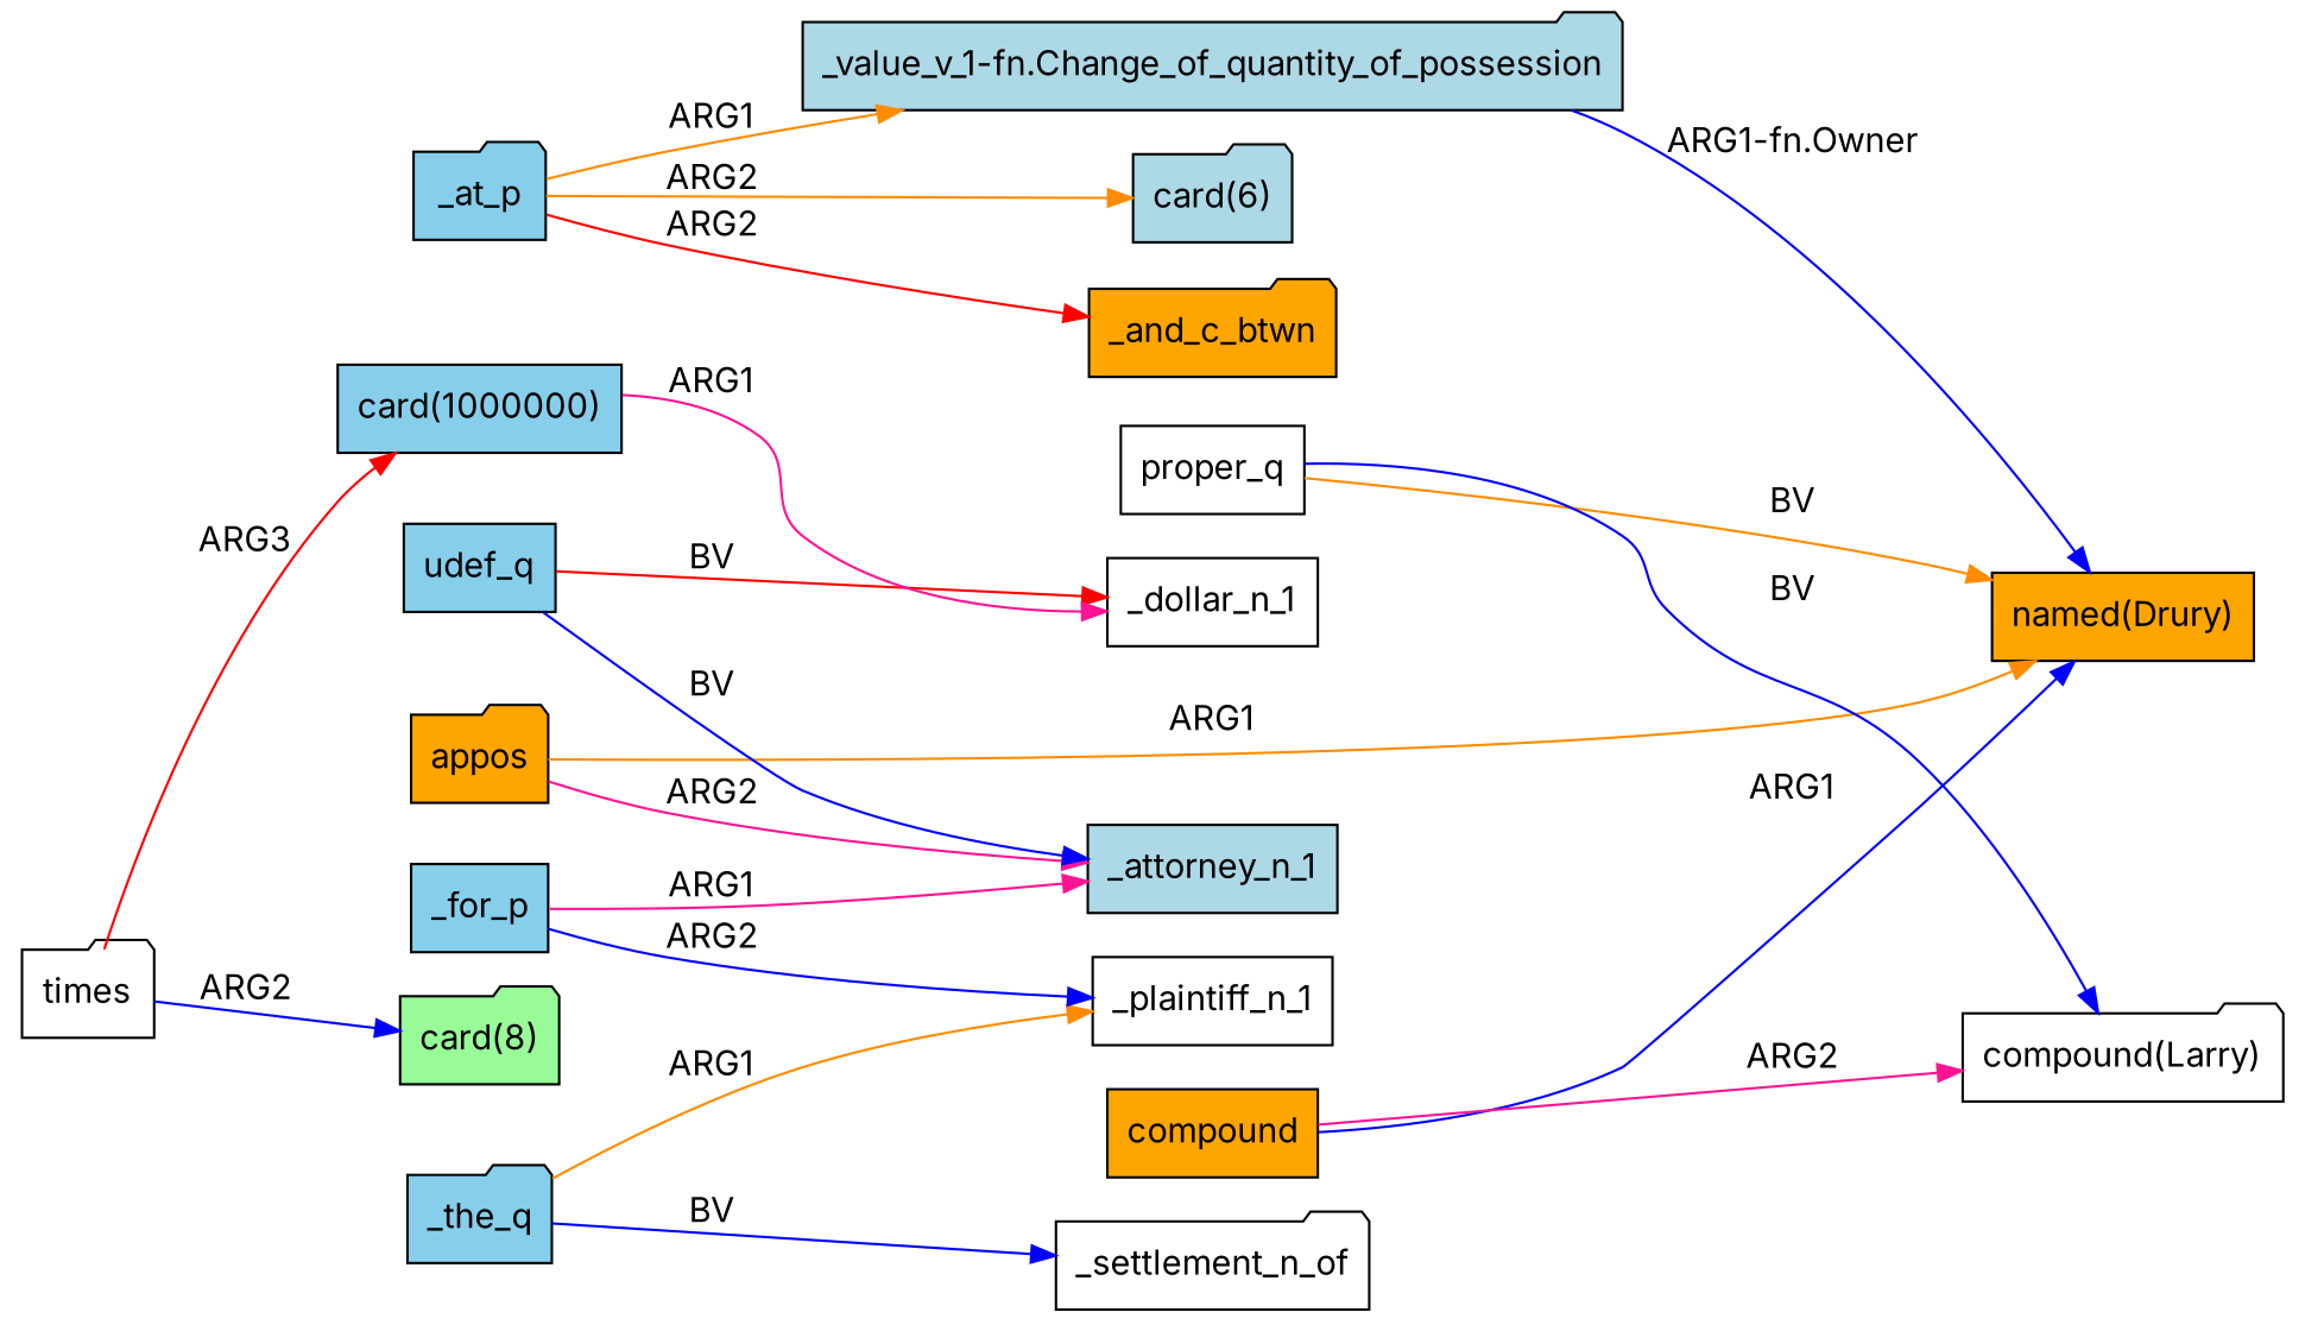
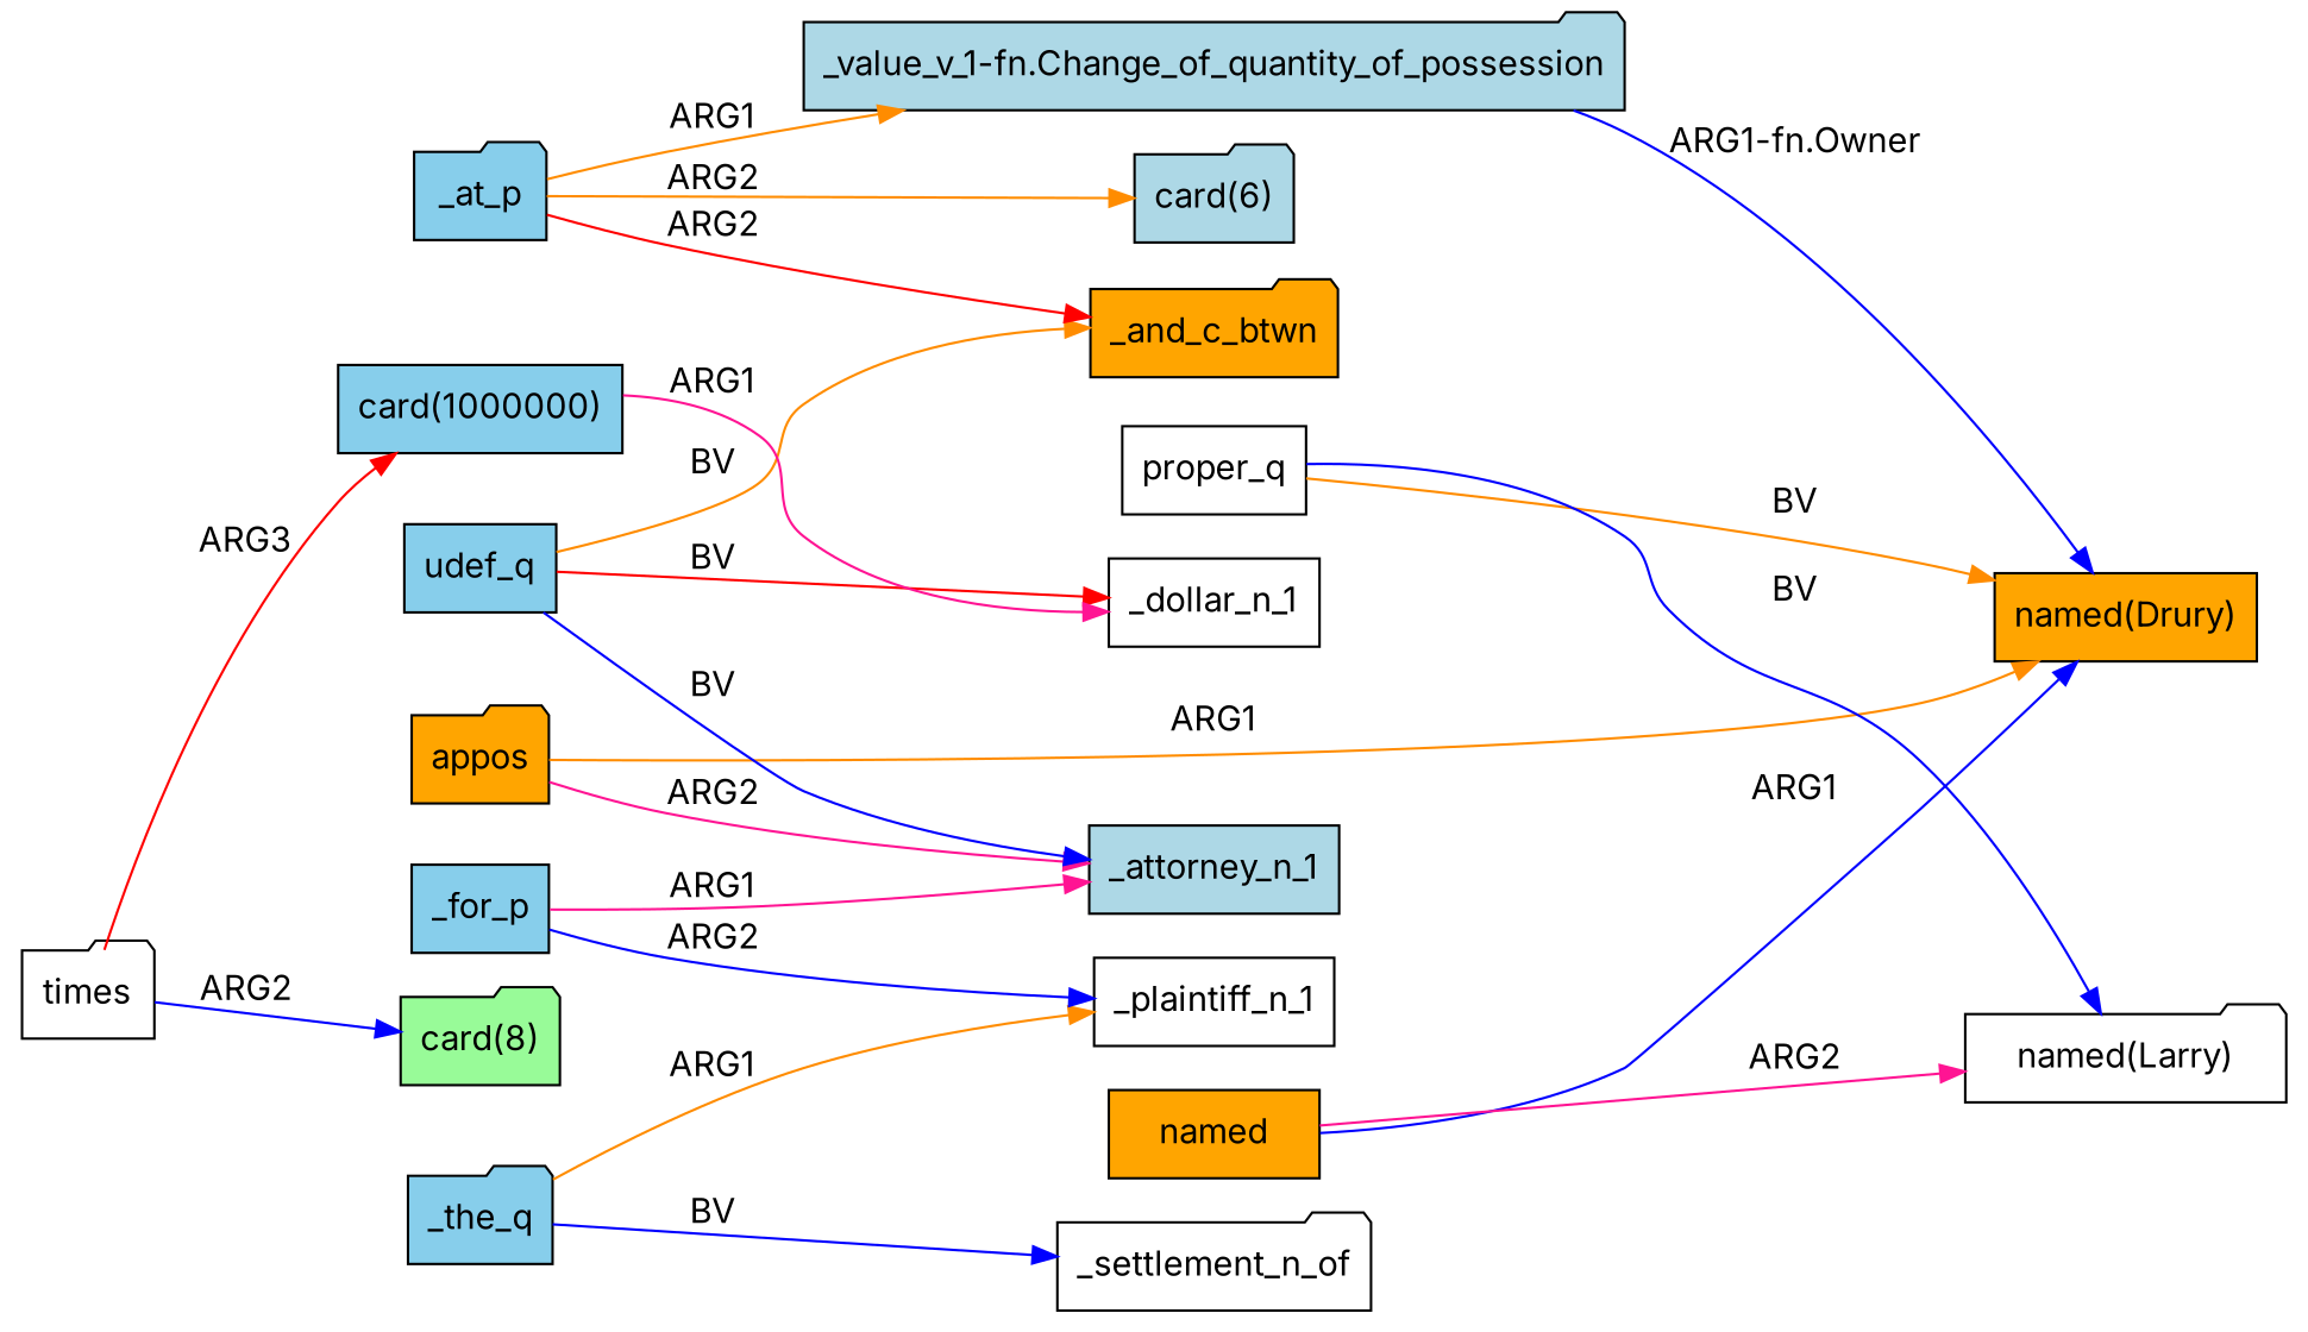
  digraph {
    fontname=Inter
    rankdir=LR
    node [fillcolor=white fontname=Inter shape=folder style=filled]
    edge [color=blue fontname=Inter]
    appos [fillcolor=orange]
    _attorney_n_1 [fillcolor=lightblue shape=box]
    "named(Drury)" [fillcolor=orange shape=box]
    udef_q [fillcolor=skyblue shape=box]
    _and_c_btwn [fillcolor=orange]
    _dollar_n_1 [shape=box]
    "card(1000000)" [fillcolor=skyblue shape=box]
    times
    "card(8)" [fillcolor=palegreen]
    "card(6)" [fillcolor=lightblue]
    _the_q [fillcolor=skyblue]
    _plaintiff_n_1 [shape=box]
    _settlement_n_of
    _for_p [fillcolor=skyblue shape=box]
-   compound [fillcolor=orange shape=box]
-   "named(Larry)" [label="compound(Larry)"]
+   compound [fillcolor=orange shape=box label=named]
+   "named(Larry)"
    "_value_v_1-fn.Change_of_quantity_of_possession" [fillcolor=lightblue]
    proper_q [shape=box]
    _at_p [fillcolor=skyblue]
    appos -> _attorney_n_1 [color=deeppink label=ARG2]
    appos -> "named(Drury)" [color=darkorange label=ARG1]
    udef_q -> _attorney_n_1 [label=BV]
+   udef_q -> _and_c_btwn [color=darkorange label=BV]
    udef_q -> _dollar_n_1 [color=red label=BV]
    "card(1000000)" -> _dollar_n_1 [color=deeppink label=ARG1]
    times -> "card(1000000)" [color=red label=ARG3]
    times -> "card(8)" [label=ARG2]
    _the_q -> _plaintiff_n_1 [color=darkorange label=ARG1]
    _the_q -> _settlement_n_of [label=BV]
    _for_p -> _attorney_n_1 [color=deeppink label=ARG1]
    _for_p -> _plaintiff_n_1 [label=ARG2]
    compound -> "named(Drury)" [label=ARG1]
    compound -> "named(Larry)" [color=deeppink label=ARG2]
    "_value_v_1-fn.Change_of_quantity_of_possession" -> "named(Drury)" [label="ARG1-fn.Owner"]
    proper_q -> "named(Drury)" [color=darkorange label=BV]
    proper_q -> "named(Larry)" [label=BV]
    _at_p -> _and_c_btwn [color=red label=ARG2]
    _at_p -> "card(6)" [color=darkorange label=ARG2]
    _at_p -> "_value_v_1-fn.Change_of_quantity_of_possession" [color=darkorange label=ARG1]
  }
